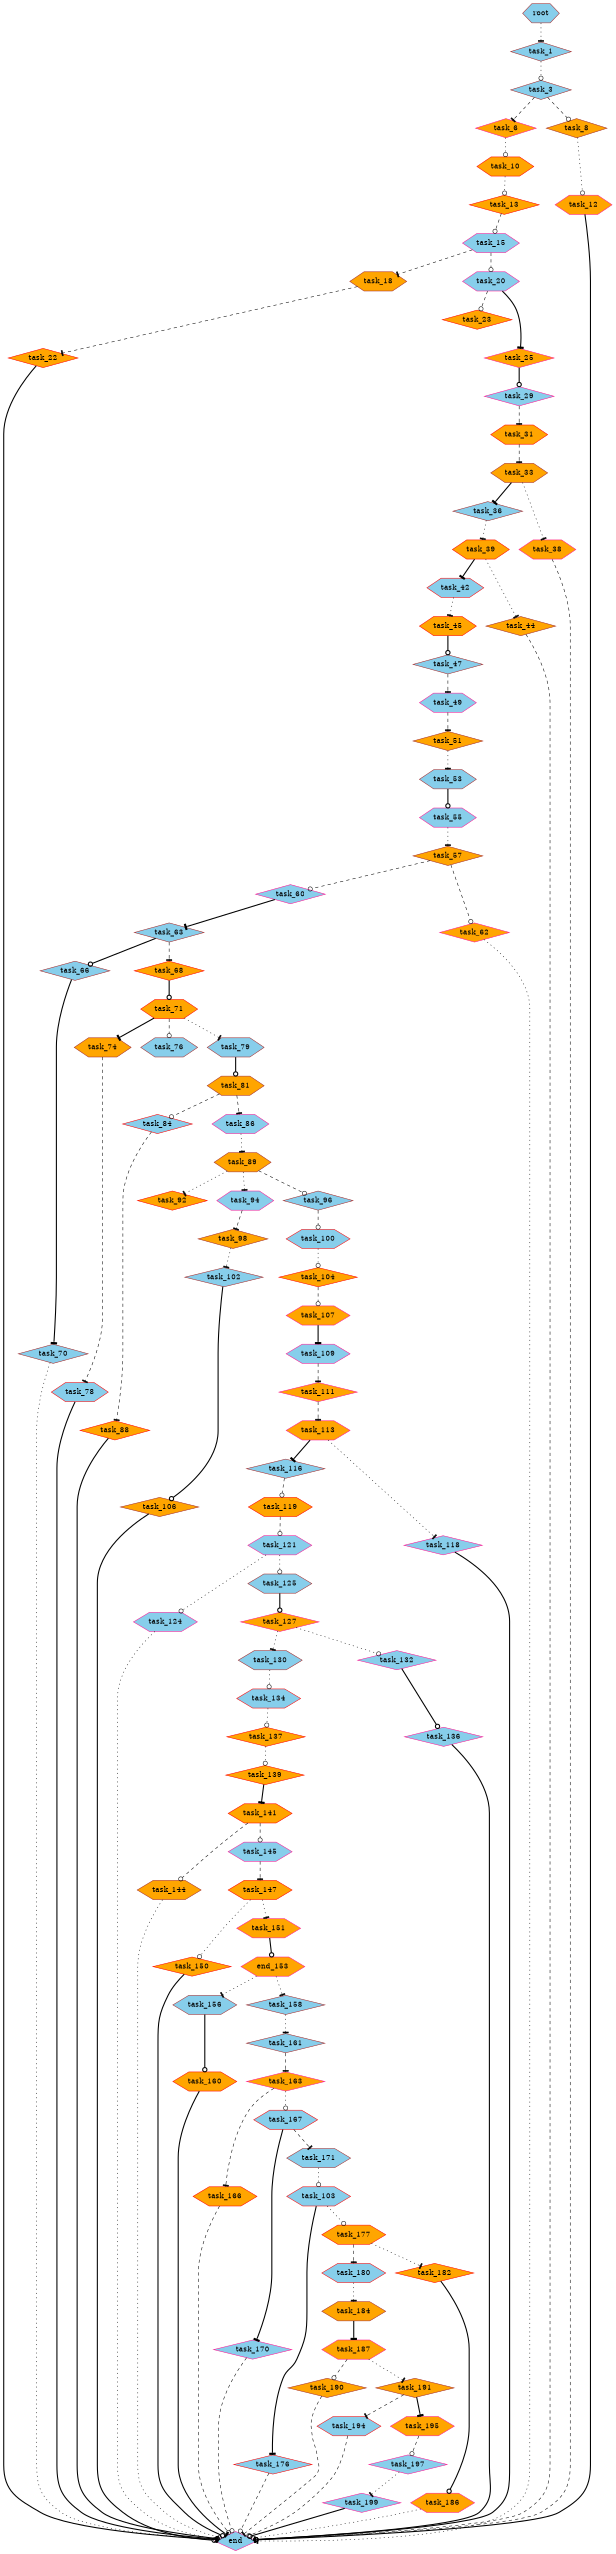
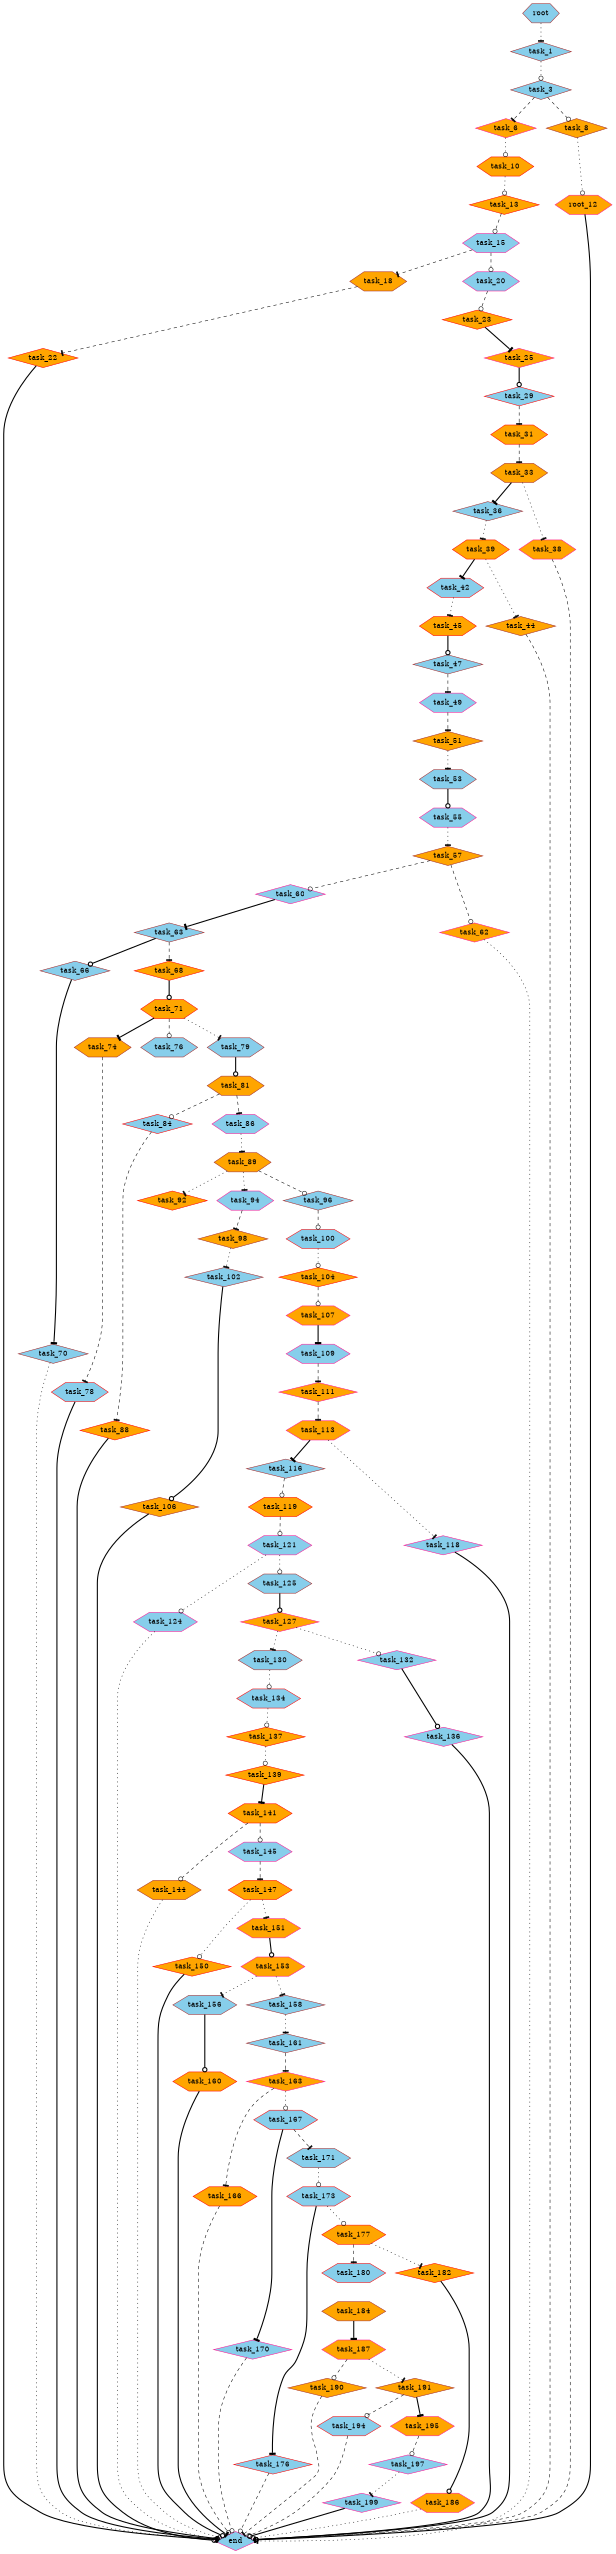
  digraph {
    node [color=brown fillcolor=orange shape=hexagon style=filled]
    edge [arrowhead=tee style=dashed]
    root [fillcolor=skyblue]
    task_1 [fillcolor=skyblue shape=diamond]
    task_3 [fillcolor=skyblue shape=diamond]
    task_6 [color=deeppink shape=diamond]
    task_8 [shape=diamond]
    task_10 [color=red]
-   task_12 [color=deeppink]
+   task_12 [color=deeppink label=root_12]
    task_13 [color=red shape=diamond]
    end [color=deeppink fillcolor=skyblue shape=diamond]
    task_15 [color=deeppink fillcolor=skyblue]
    task_18
    task_20 [color=deeppink fillcolor=skyblue]
    task_22 [color=red shape=diamond]
    task_23 [color=red shape=diamond]
    task_25 [color=deeppink shape=diamond]
-   task_29 [color=deeppink fillcolor=skyblue shape=diamond]
+   task_29 [color=red fillcolor=skyblue shape=diamond]
    task_31 [color=red]
    task_33
    task_36 [fillcolor=skyblue shape=diamond]
    task_38 [color=deeppink]
    task_39 [color=red]
    task_42 [color=red fillcolor=skyblue]
    task_44 [shape=diamond]
    task_45 [color=red]
    task_47 [fillcolor=skyblue shape=diamond]
    task_49 [color=deeppink fillcolor=skyblue]
    task_51 [shape=diamond]
    task_53 [fillcolor=skyblue]
    task_55 [color=deeppink fillcolor=skyblue]
    task_57 [shape=diamond]
    task_60 [color=deeppink fillcolor=skyblue shape=diamond]
    task_62 [color=deeppink shape=diamond]
    task_63 [fillcolor=skyblue shape=diamond]
    task_66 [fillcolor=skyblue shape=diamond]
    task_68 [color=red shape=diamond]
    task_70 [fillcolor=skyblue shape=diamond]
    task_71 [color=red]
    task_74
    task_76 [fillcolor=skyblue]
    task_79 [fillcolor=skyblue]
    task_78 [color=red fillcolor=skyblue]
    task_81
    task_84 [color=red fillcolor=skyblue shape=diamond]
    task_86 [color=deeppink fillcolor=skyblue]
    task_88 [color=red shape=diamond]
    task_89
    task_92 [color=red shape=diamond]
    task_94 [color=deeppink fillcolor=skyblue]
    task_96 [fillcolor=skyblue shape=diamond]
    task_98 [shape=diamond]
    task_100 [color=red fillcolor=skyblue]
    task_102 [fillcolor=skyblue shape=diamond]
    task_104 [color=red shape=diamond]
    task_106 [shape=diamond]
    task_107 [color=deeppink]
    task_109 [color=deeppink fillcolor=skyblue]
    task_111 [color=deeppink shape=diamond]
    task_113 [color=deeppink]
    task_116 [fillcolor=skyblue shape=diamond]
    task_118 [color=deeppink fillcolor=skyblue shape=diamond]
    task_119 [color=red]
    task_121 [color=deeppink fillcolor=skyblue]
    task_124 [color=deeppink fillcolor=skyblue]
    task_125 [fillcolor=skyblue]
    task_127 [color=deeppink shape=diamond]
    task_130 [fillcolor=skyblue]
    task_132 [color=deeppink fillcolor=skyblue shape=diamond]
    task_134 [color=red fillcolor=skyblue]
    task_136 [color=deeppink fillcolor=skyblue shape=diamond]
    task_137 [color=red shape=diamond]
    task_139 [color=red shape=diamond]
    task_141 [color=red]
    task_144
    task_145 [color=deeppink fillcolor=skyblue]
    task_147 [color=red]
    task_150 [color=red shape=diamond]
    task_151 [color=deeppink]
-   task_153 [color=deeppink label=end_153]
+   task_153 [color=deeppink]
    task_156 [fillcolor=skyblue]
    task_158 [fillcolor=skyblue shape=diamond]
    task_160 [color=red]
    task_161 [fillcolor=skyblue shape=diamond]
    task_163 [color=deeppink shape=diamond]
    task_166 [color=red]
    task_167 [color=red fillcolor=skyblue]
    task_170 [color=deeppink fillcolor=skyblue shape=diamond]
    task_171 [fillcolor=skyblue]
-   task_173 [color=red fillcolor=skyblue label=task_103]
+   task_173 [color=red fillcolor=skyblue]
    task_176 [color=red fillcolor=skyblue shape=diamond]
    task_177 [color=red]
    task_180 [color=red fillcolor=skyblue]
    task_182 [color=red shape=diamond]
    task_184
    task_186 [color=deeppink]
    task_187 [color=deeppink]
    task_190 [shape=diamond]
    task_191 [shape=diamond]
    task_194 [color=red fillcolor=skyblue]
    task_195 [color=deeppink]
    task_197 [color=deeppink fillcolor=skyblue shape=diamond]
    task_199 [color=deeppink fillcolor=skyblue shape=diamond]
    root -> task_1 [style=dotted]
    task_1 -> task_3 [arrowhead=odot style=dotted]
    task_3 -> task_6
    task_3 -> task_8 [arrowhead=odot]
    task_6 -> task_10 [arrowhead=odot style=dotted]
    task_8 -> task_12 [arrowhead=odot style=dotted]
    task_10 -> task_13 [arrowhead=odot style=dotted]
    task_12 -> end [style=bold]
    task_13 -> task_15 [arrowhead=odot]
    task_15 -> task_18
    task_15 -> task_20 [arrowhead=odot]
    task_18 -> task_22
    task_20 -> task_23 [arrowhead=odot]
    task_22 -> end [style=bold]
-   task_20 -> task_25 [style=bold]
+   task_23 -> task_25 [style=bold]
    task_25 -> task_29 [arrowhead=odot style=bold]
    task_29 -> task_31
    task_31 -> task_33
    task_33 -> task_36 [style=bold]
    task_33 -> task_38 [style=dotted]
    task_36 -> task_39 [style=dotted]
    task_38 -> end
    task_39 -> task_42 [style=bold]
    task_39 -> task_44 [style=dotted]
    task_42 -> task_45 [style=dotted]
    task_44 -> end [arrowhead=odot]
    task_45 -> task_47 [arrowhead=odot style=bold]
    task_47 -> task_49
    task_49 -> task_51
    task_51 -> task_53 [style=dotted]
    task_53 -> task_55 [arrowhead=odot style=bold]
    task_55 -> task_57 [style=dotted]
    task_57 -> task_60 [arrowhead=odot]
    task_57 -> task_62 [arrowhead=odot]
    task_60 -> task_63 [style=bold]
    task_62 -> end [style=dotted]
    task_63 -> task_66 [arrowhead=odot style=bold]
    task_63 -> task_68
    task_66 -> task_70 [style=bold]
    task_68 -> task_71 [arrowhead=odot style=bold]
    task_70 -> end [arrowhead=odot style=dotted]
    task_71 -> task_74 [style=bold]
    task_71 -> task_76 [arrowhead=odot]
    task_71 -> task_79 [style=dotted]
    task_74 -> task_78
    task_79 -> task_81 [arrowhead=odot style=bold]
    task_78 -> end [style=bold]
    task_81 -> task_84 [arrowhead=odot]
    task_81 -> task_86
    task_84 -> task_88
    task_86 -> task_89 [style=dotted]
    task_88 -> end [arrowhead=odot style=bold]
    task_89 -> task_92 [style=dotted]
    task_89 -> task_94 [style=dotted]
    task_89 -> task_96 [arrowhead=odot]
    task_94 -> task_98
    task_96 -> task_100 [arrowhead=odot]
    task_98 -> task_102 [style=dotted]
    task_100 -> task_104 [arrowhead=odot style=dotted]
    task_102 -> task_106 [arrowhead=odot style=bold]
    task_104 -> task_107 [arrowhead=odot]
    task_106 -> end [arrowhead=odot style=bold]
    task_107 -> task_109 [style=bold]
    task_109 -> task_111
    task_111 -> task_113
    task_113 -> task_116 [style=bold]
    task_113 -> task_118 [style=dotted]
    task_116 -> task_119 [arrowhead=odot]
    task_118 -> end [arrowhead=odot style=bold]
    task_119 -> task_121 [arrowhead=odot]
    task_121 -> task_124 [arrowhead=odot style=dotted]
    task_121 -> task_125 [arrowhead=odot style=dotted]
    task_124 -> end [style=dotted]
    task_125 -> task_127 [arrowhead=odot style=bold]
    task_127 -> task_130 [style=dotted]
    task_127 -> task_132 [arrowhead=odot style=dotted]
    task_130 -> task_134 [arrowhead=odot style=dotted]
    task_132 -> task_136 [arrowhead=odot style=bold]
    task_134 -> task_137 [arrowhead=odot style=dotted]
    task_136 -> end [arrowhead=odot style=bold]
    task_137 -> task_139 [arrowhead=odot style=dotted]
    task_139 -> task_141 [style=bold]
    task_141 -> task_144 [arrowhead=odot]
    task_141 -> task_145 [arrowhead=odot]
    task_144 -> end [arrowhead=odot style=dotted]
    task_145 -> task_147
    task_147 -> task_150 [arrowhead=odot style=dotted]
    task_147 -> task_151 [style=dotted]
    task_150 -> end [arrowhead=odot style=bold]
    task_151 -> task_153 [arrowhead=odot style=bold]
    task_153 -> task_156 [style=dotted]
    task_153 -> task_158 [style=dotted]
    task_156 -> task_160 [arrowhead=odot style=bold]
    task_158 -> task_161 [style=dotted]
    task_160 -> end [style=bold]
    task_161 -> task_163
    task_163 -> task_166
    task_163 -> task_167 [arrowhead=odot style=dotted]
    task_166 -> end [arrowhead=odot]
    task_167 -> task_170 [style=bold]
    task_167 -> task_171
    task_170 -> end [arrowhead=odot]
    task_171 -> task_173 [arrowhead=odot style=dotted]
    task_173 -> task_176 [style=bold]
    task_173 -> task_177 [arrowhead=odot style=dotted]
    task_176 -> end [arrowhead=odot]
    task_177 -> task_180
    task_177 -> task_182 [style=dotted]
-   task_180 -> task_184 [style=dotted]
    task_182 -> task_186 [arrowhead=odot style=bold]
    task_184 -> task_187 [style=bold]
    task_186 -> end [arrowhead=odot style=dotted]
    task_187 -> task_190 [arrowhead=odot]
    task_187 -> task_191 [style=dotted]
    task_190 -> end
-   task_191 -> task_194
+   task_191 -> task_194 [arrowhead=odot]
    task_191 -> task_195 [style=bold]
    task_194 -> end [arrowhead=odot]
    task_195 -> task_197 [arrowhead=odot]
    task_197 -> task_199 [style=dotted]
    task_199 -> end [arrowhead=odot style=bold]
  }
